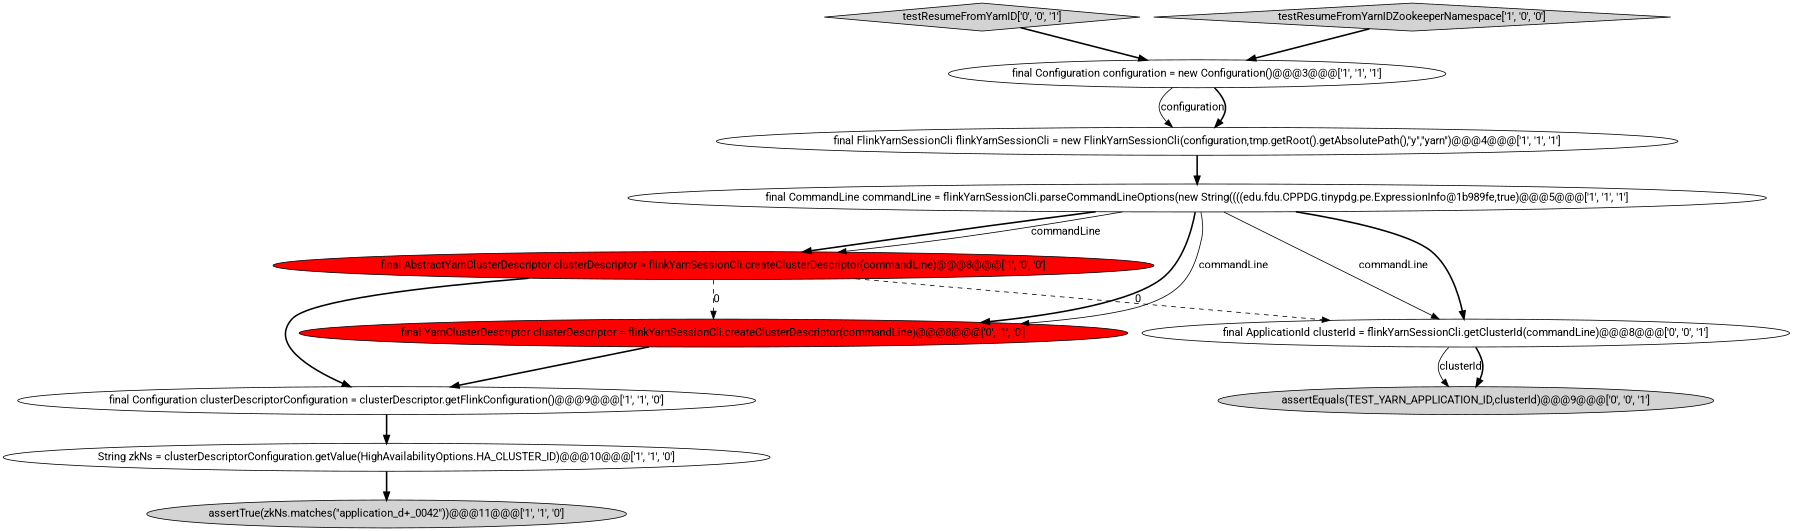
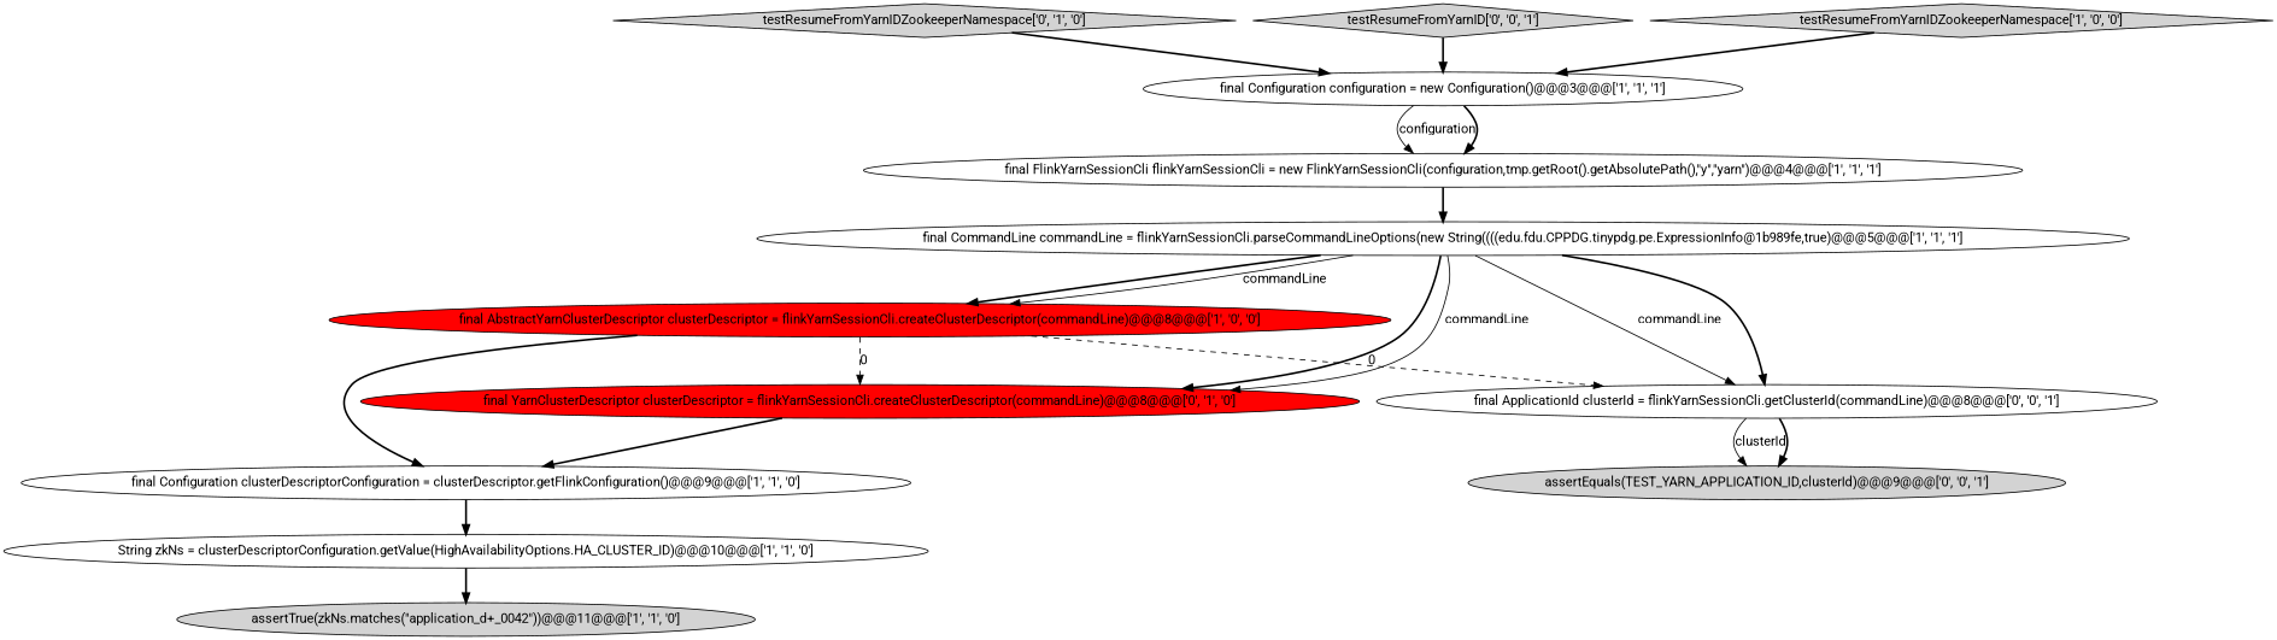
  digraph {
    fontname=Roboto
    node [fillcolor=white shape=ellipse style=filled fontname=Roboto]
    edge [style=bold fontname=Roboto]
    n1 [label="final Configuration configuration = new Configuration()@@@3@@@['1', '1', '1']"]
    n2 [label="final FlinkYarnSessionCli flinkYarnSessionCli = new FlinkYarnSessionCli(configuration,tmp.getRoot().getAbsolutePath(),\"y\",\"yarn\")@@@4@@@['1', '1', '1']"]
    n3 [fillcolor=red label="final AbstractYarnClusterDescriptor clusterDescriptor = flinkYarnSessionCli.createClusterDescriptor(commandLine)@@@8@@@['1', '0', '0']"]
    n4 [fillcolor=red label="final YarnClusterDescriptor clusterDescriptor = flinkYarnSessionCli.createClusterDescriptor(commandLine)@@@8@@@['0', '1', '0']"]
    n5 [label="final Configuration clusterDescriptorConfiguration = clusterDescriptor.getFlinkConfiguration()@@@9@@@['1', '1', '0']"]
    n6 [label="final ApplicationId clusterId = flinkYarnSessionCli.getClusterId(commandLine)@@@8@@@['0', '0', '1']"]
    n7 [label="final CommandLine commandLine = flinkYarnSessionCli.parseCommandLineOptions(new String((((edu.fdu.CPPDG.tinypdg.pe.ExpressionInfo@1b989fe,true)@@@5@@@['1', '1', '1']"]
+   n8 [fillcolor=lightgray label="testResumeFromYarnIDZookeeperNamespace['0', '1', '0']" shape=diamond]
    n9 [fillcolor=lightgray label="testResumeFromYarnID['0', '0', '1']" shape=diamond]
    n10 [fillcolor=lightgray label="assertTrue(zkNs.matches(\"application_\d+_0042\"))@@@11@@@['1', '1', '0']"]
    n11 [fillcolor=lightgray label="assertEquals(TEST_YARN_APPLICATION_ID,clusterId)@@@9@@@['0', '0', '1']"]
    n12 [label="String zkNs = clusterDescriptorConfiguration.getValue(HighAvailabilityOptions.HA_CLUSTER_ID)@@@10@@@['1', '1', '0']"]
    n13 [fillcolor=lightgray label="testResumeFromYarnIDZookeeperNamespace['1', '0', '0']" shape=diamond]
    n1 -> n2 [label=configuration style=solid]
    n1 -> n2
    n2 -> n7
    n3 -> n4 [label=0 style=dashed]
    n3 -> n5
    n3 -> n6 [label=0 style=dashed]
    n4 -> n5
    n5 -> n12
    n6 -> n11 [label=clusterId style=solid]
    n6 -> n11
    n7 -> n3
    n7 -> n3 [label=commandLine style=solid]
    n7 -> n4
    n7 -> n4 [label=commandLine style=solid]
    n7 -> n6 [label=commandLine style=solid]
    n7 -> n6
+   n8 -> n1
    n9 -> n1
    n12 -> n10
    n13 -> n1
  }
